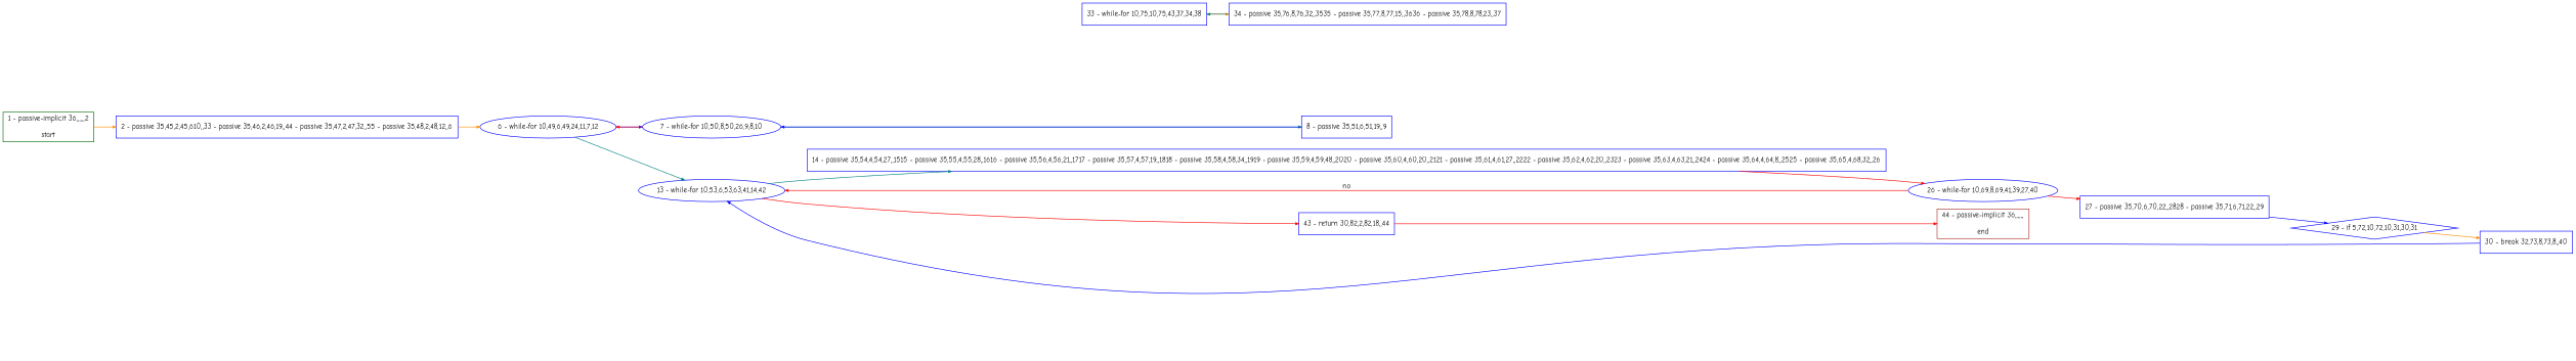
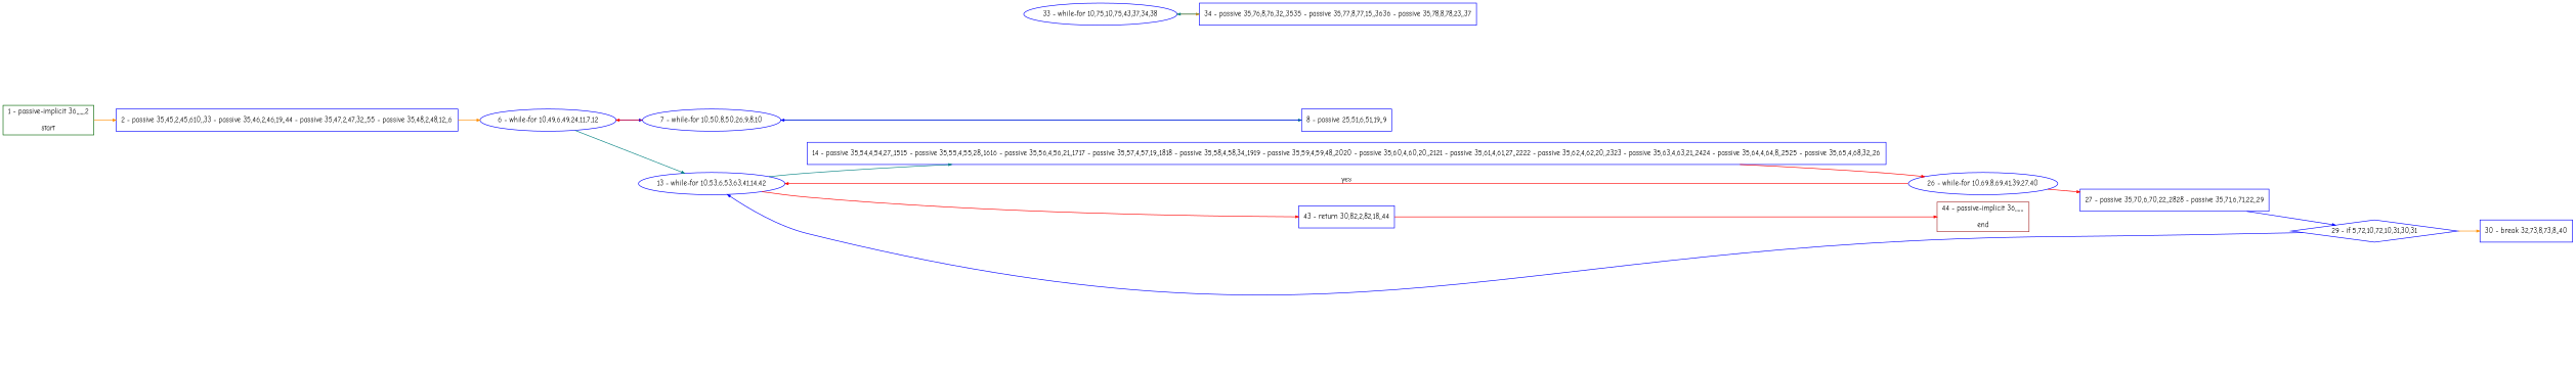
  digraph {
    bgcolor=white
    compound=true
    fillcolor="#FFFFCC"
    fontname="Comic Neue"
    fontsize=12
    pack=true
    packmode=clust
    rankdir=LR
    style="rounded,filled"
    node [color="#0000ff" compound=true fillcolor="#ffffff" fixedsize=false fontname="Comic Neue" fontsize=12 node_initialized=no shape=box style=filled]
    edge [arrowhead=normal arrowsize=0.5 arrowtail=none color=red compound=true dir=forward fontcolor=black fontname="Comic Neue" fontsize=12]
    n1 [label="2 - passive 35,45,2,45,610,,33 - passive 35,46,2,46,19,,44 - passive 35,47,2,47,32,,55 - passive 35,48,2,48,12,,6"]
    n2 [label="6 - while-for 10,49,6,49,24,11,7,12" shape=oval]
    n3 [label="7 - while-for 10,50,8,50,26,9,8,10" shape=oval]
    n4 [label="13 - while-for 10,53,6,53,63,41,14,42" shape=oval]
    n5 [color="#006400" label="1 - passive-implicit 36,,,,,,2\n\nstart"]
-   n6 [label="8 - passive 35,51,6,51,19,,9"]
+   n6 [label="8 - passive 25,51,6,51,19,,9"]
    n7 [label="14 - passive 35,54,4,54,27,,1515 - passive 35,55,4,55,28,,1616 - passive 35,56,4,56,21,,1717 - passive 35,57,4,57,19,,1818 - passive 35,58,4,58,34,,1919 - passive 35,59,4,59,48,,2020 - passive 35,60,4,60,20,,2121 - passive 35,61,4,61,27,,2222 - passive 35,62,4,62,20,,2323 - passive 35,63,4,63,21,,2424 - passive 35,64,4,64,8,,2525 - passive 35,65,4,68,32,,26"]
    n8 [label="43 - return 30,82,2,82,18,,44"]
    n9 [label="26 - while-for 10,69,8,69,41,39,27,40" shape=oval]
    n10 [color="#a52a2a" label="44 - passive-implicit 36,,,,,,\n\nend"]
    n11 [label="27 - passive 35,70,6,70,22,,2828 - passive 35,71,6,71,22,,29"]
    n12 [label="29 - if 5,72,10,72,10,31,30,31" shape=diamond]
    n13 [label="30 - break 32,73,8,73,8,,40"]
-   n14 [label="33 - while-for 10,75,10,75,43,37,34,38"]
+   n14 [label="33 - while-for 10,75,10,75,43,37,34,38" shape=oval]
    n15 [label="34 - passive 35,76,8,76,32,,3535 - passive 35,77,8,77,15,,3636 - passive 35,78,8,78,23,,37"]
    n1 -> n2 [color=darkorange]
    n2 -> n3 [color=blue label=yes]
    n2 -> n4 [color=teal label=no]
    n3 -> n2 [label=no]
    n3 -> n6 [color=teal label=yes]
    n4 -> n7 [color=teal label=yes]
    n4 -> n8 [label=no]
    n5 -> n1 [color=darkorange]
    n6 -> n3 [color=blue]
    n7 -> n9
    n8 -> n10
-   n9 -> n4 [label=no]
+   n9 -> n4 [label=yes]
    n9 -> n11 [label=yes]
    n11 -> n12 [color=blue]
    n12 -> n13 [color=darkorange label=yes]
-   n13 -> n4 [color=blue]
+   n12 -> n4 [color=blue]
    n14 -> n15 [color=darkorange label=yes]
    n15 -> n14 [color=teal]
  }
